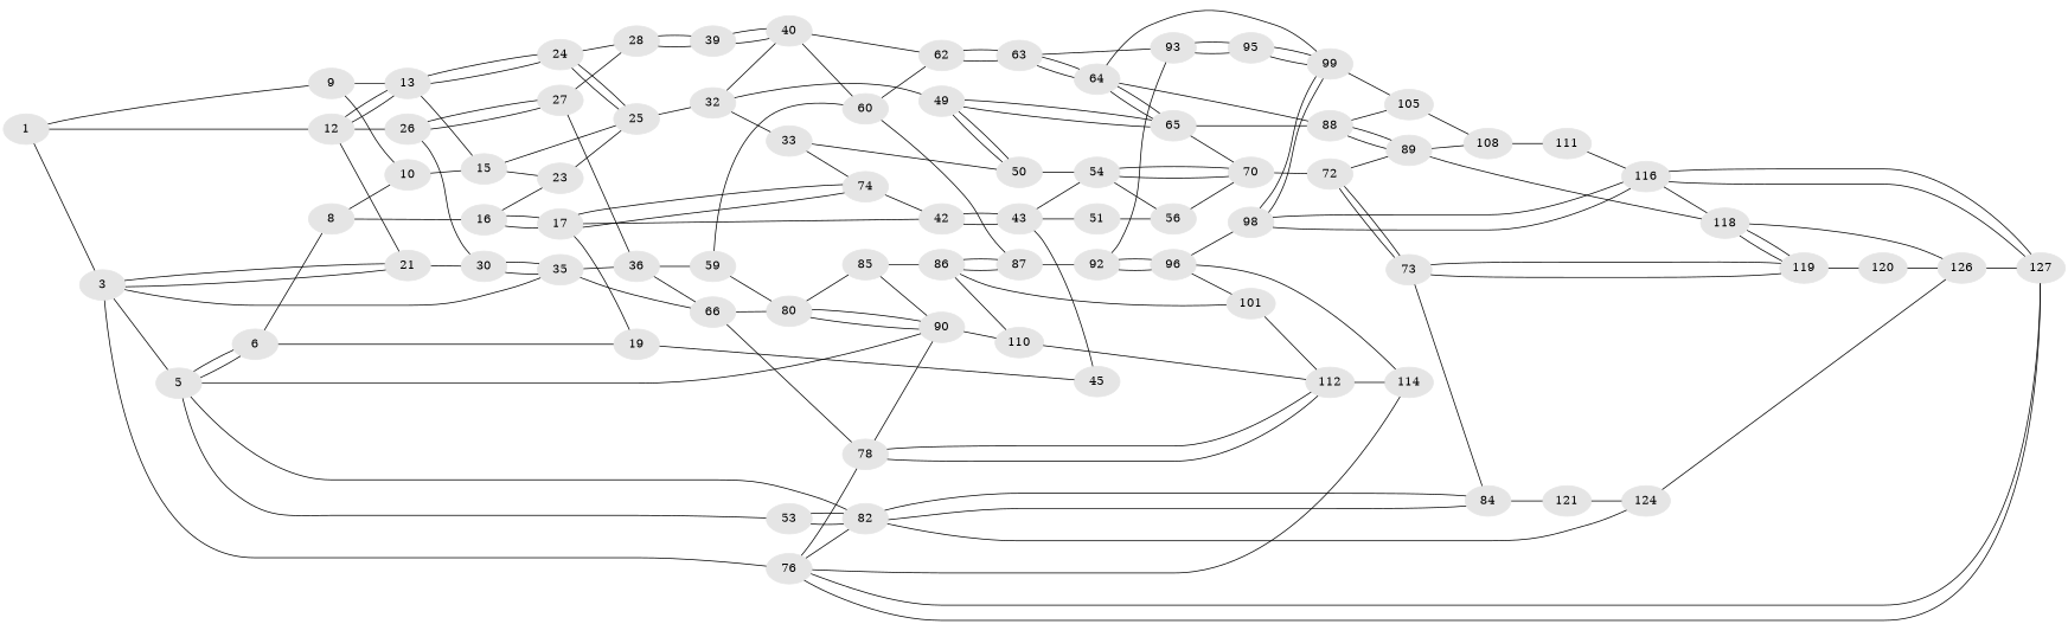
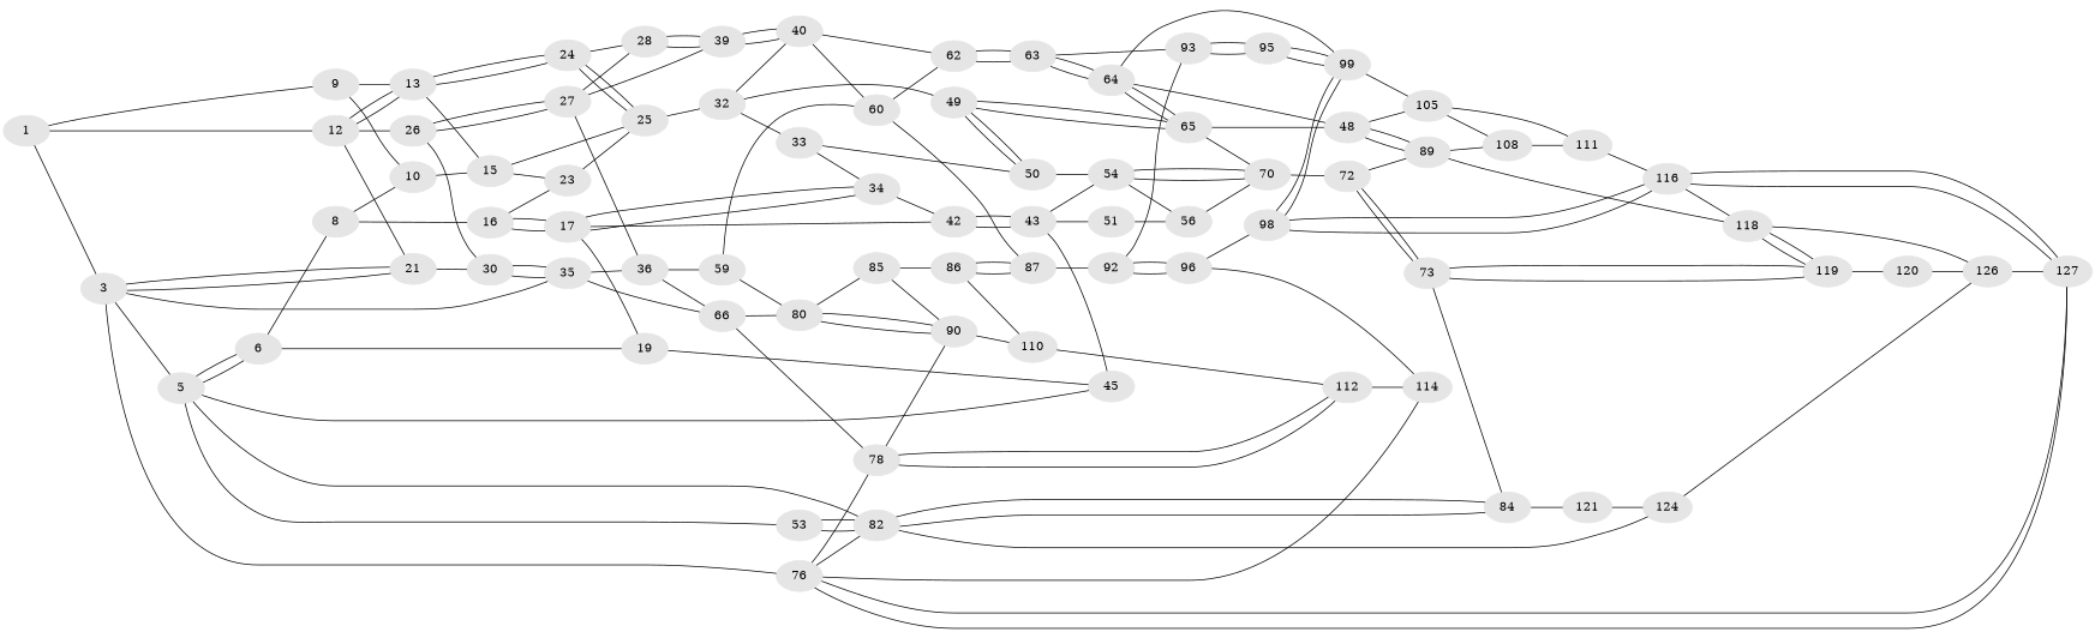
  graph {
    fontname="DejaVu Serif"
    rankdir=LR
    node [color=gray90 fontname="DejaVu Serif" style=filled]
    edge [fontname="DejaVu Serif"]
    1 [super="+2"]
    3 [super="+4"]
    9
    12 [super="+20"]
    5 [super="+47"]
    21
    35 [super="+38"]
    76 [super="+77"]
    10
    13 [super="+14"]
    26
    6 [super="+7"]
    45
    53
    82 [super="+83"]
    30
    36 [super="+58"]
    66 [super="+67"]
    78 [super="+79"]
    114
    127
    8 [super="+11"]
    19 [super="+29"]
    84
    124
    16
    15 [super="+22"]
    23
    17 [super="+18"]
    24
    25 [super="+31"]
    27 [super="+37"]
    28
    32 [super="+41"]
-   34 [super="+46" label=74]
+   34 [super="+46"]
    42
    43 [super="+44"]
    39
    33 [super="+48"]
    40 [super="+61"]
    49
    59
    50
    60 [super="+69"]
    62
    65 [super="+75"]
    54 [super="+55"]
    80 [super="+81"]
    87
    63
    51 [super="+57"]
    56
    70 [super="+71"]
-   88 [super="+103"]
+   88 [super="+103" label=48]
    73 [super="+74"]
    119
    72
    90 [super="+91"]
    85
    92
    64 [super="+102"]
    93 [super="+94"]
    99 [super="+104"]
    95
    89 [super="+107"]
    105 [super="+106"]
    112 [super="+113"]
    108 [super="+109"]
    118 [super="+122"]
    121 [super="+123"]
    120 [super="+125"]
    110
    86 [super="+100"]
    126 [super="+128"]
-   101
    96 [super="+97"]
    111 [super="+115"]
    98
    116 [super="+117"]
    1 -- 3
    1 -- 9
    1 -- 12
    3 -- 5
    3 -- 21
    3 -- 21
    3 -- 35
    3 -- 76
    9 -- 10
    9 -- 13
    12 -- 21
    12 -- 13
    12 -- 13
    12 -- 26
    5 -- 6
    5 -- 6
-   5 -- 90
+   5 -- 45
    5 -- 53
    5 -- 82
    21 -- 30
    35 -- 36
    35 -- 66
    76 -- 82
    76 -- 78
    76 -- 114
    76 -- 127
    76 -- 127
    10 -- 15
    13 -- 15
    13 -- 24
    13 -- 24
    26 -- 30
    26 -- 27
    26 -- 27
    6 -- 8
    6 -- 19 [weight=2]
    53 -- 82
    53 -- 82
    82 -- 84
    82 -- 84
    82 -- 124
    30 -- 35
    30 -- 35
    36 -- 66
    36 -- 59
    66 -- 78
    66 -- 80
    78 -- 90
    78 -- 112
    78 -- 112
    8 -- 10
    8 -- 16
    19 -- 45
    84 -- 121
    124 -- 126
    16 -- 23
    16 -- 17
    16 -- 17
    15 -- 23
    15 -- 25
    23 -- 25
    17 -- 19
    17 -- 34
    17 -- 34
    17 -- 42
    24 -- 25
    24 -- 25
    24 -- 28
    25 -- 32
    27 -- 36
    27 -- 28
+   27 -- 39
    28 -- 39
    28 -- 39
    32 -- 33
    32 -- 40
    32 -- 49
    34 -- 42
    42 -- 43
    42 -- 43
    43 -- 45
    43 -- 54
    43 -- 51
    39 -- 40
    39 -- 40
    33 -- 34 [weight=2]
    33 -- 50
    40 -- 60
    40 -- 62
    49 -- 50
    49 -- 50
    49 -- 65
    49 -- 65
    59 -- 60
    59 -- 80
    50 -- 54
    60 -- 62
    60 -- 87
    62 -- 63
    62 -- 63
    65 -- 70
    65 -- 88
    54 -- 56
    54 -- 70
    54 -- 70
    80 -- 90
    80 -- 90
    80 -- 85
    87 -- 92
    63 -- 64
    63 -- 64
    63 -- 93
    51 -- 56
    56 -- 70
    70 -- 72
    88 -- 89
    88 -- 89
    88 -- 105
    73 -- 84
    73 -- 119
    73 -- 119
    119 -- 120
    72 -- 73
    72 -- 73
    72 -- 89
    90 -- 110
    85 -- 90
    85 -- 86
    92 -- 93
    92 -- 96
    92 -- 96
    64 -- 65
    64 -- 65
    64 -- 88
    64 -- 99
    93 -- 95 [weight=2]
    93 -- 95
    99 -- 105
    95 -- 99
    95 -- 99
    89 -- 108
    89 -- 118
    105 -- 108
+   105 -- 111
    112 -- 114
    108 -- 111 [weight=2]
    118 -- 119
    118 -- 119
    118 -- 126
    121 -- 124
    120 -- 126
    110 -- 112
    86 -- 87
    86 -- 87
    86 -- 110
-   86 -- 101
    126 -- 127
-   101 -- 112
    96 -- 114
-   96 -- 101
    96 -- 98
    111 -- 116
    98 -- 99
    98 -- 99
    98 -- 116
    98 -- 116
    116 -- 127
    116 -- 127
    116 -- 118
  }
